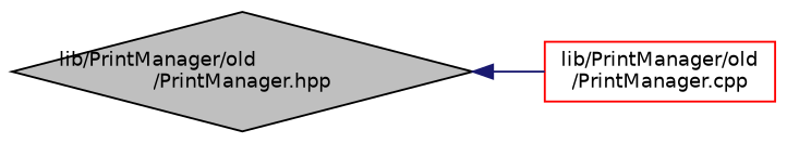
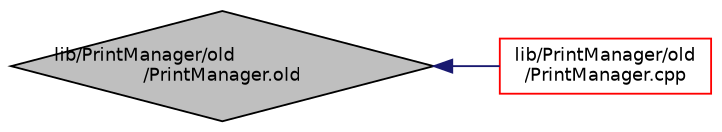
  digraph {
    rankdir=LR
    fontname="DejaVu Sans"
    node [fontname="DejaVu Sans" fontsize=10 style=filled]
-   n1 [color=black fillcolor=grey75 fontcolor=black height=0.2 label="lib/PrintManager/old\l/PrintManager.hpp" shape=diamond width=0.4]
+   n1 [color=black fillcolor=grey75 fontcolor=black height=0.2 label="lib/PrintManager/old\l/PrintManager.old" shape=diamond width=0.4]
    n2 [color=red fillcolor=white height=0.2 label="lib/PrintManager/old\l/PrintManager.cpp" shape=box width=0.4]
    n1 -> n2 [color=midnightblue dir=back fontname="DejaVu Sans" fontsize=10 labelfontname=Helvetica labelfontsize=10 style=solid]
  }
